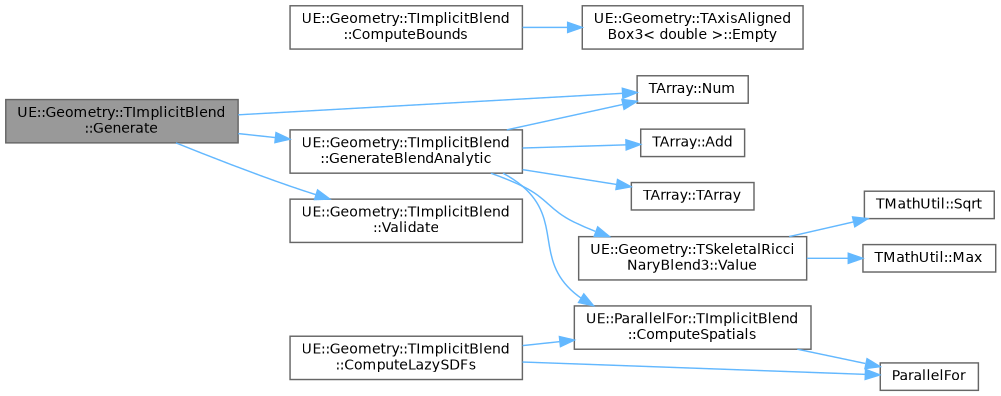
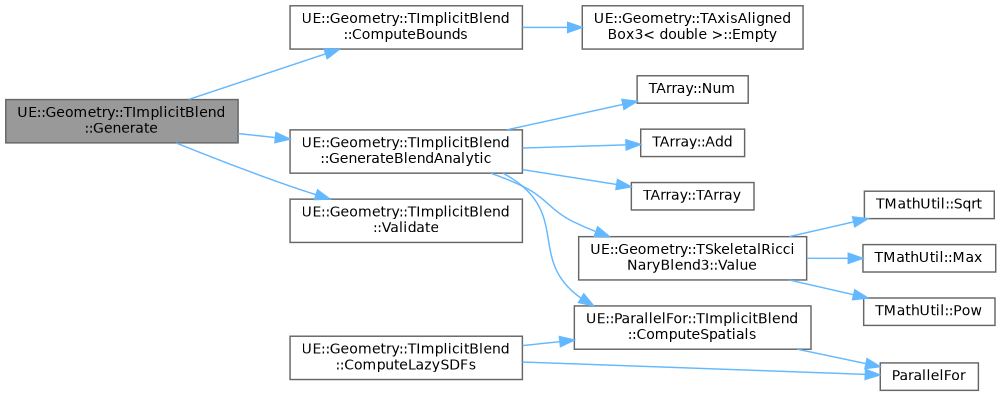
  digraph {
    rankdir=LR
    node [color=grey40 fillcolor=white fontname=Helvetica fontsize=10 shape=box style=filled]
    edge [color=steelblue1 fontname=Helvetica fontsize=10 labelfontname=Helvetica labelfontsize=10 style=solid]
    n1 [color=gray40 fillcolor=grey60 fontcolor=black height=0.2 label="UE::Geometry::TImplicitBlend\l::Generate" width=0.4]
    n2 [height=0.2 label="UE::Geometry::TImplicitBlend\l::ComputeBounds" width=0.4]
    n3 [height=0.2 label="UE::Geometry::TImplicitBlend\l::GenerateBlendAnalytic" width=0.4]
    n4 [height=0.2 label="UE::Geometry::TImplicitBlend\l::Validate" width=0.4]
    n5 [height=0.2 label="UE::Geometry::TAxisAligned\lBox3\< double \>::Empty" width=0.4]
    n6 [height=0.2 label="TArray::Add" width=0.4]
    n7 [height=0.2 label="UE::ParallelFor::TImplicitBlend\l::ComputeSpatials" width=0.4]
    n8 [height=0.2 label="TArray::TArray" width=0.4]
    n9 [height=0.2 label="TArray::Num" width=0.4]
    n10 [height=0.2 label="UE::Geometry::TSkeletalRicci\lNaryBlend3::Value" width=0.4]
    n11 [height=0.2 label="UE::Geometry::TImplicitBlend\l::ComputeLazySDFs" width=0.4]
    n12 [height=0.2 label=ParallelFor width=0.4]
    n13 [height=0.2 label="TMathUtil::Max" width=0.4]
+   n14 [height=0.2 label="TMathUtil::Pow" width=0.4]
    n15 [height=0.2 label="TMathUtil::Sqrt" width=0.4]
-   n1 -> n9
+   n1 -> n2
    n1 -> n3
    n1 -> n4
    n2 -> n5
    n3 -> n6
    n3 -> n7
    n3 -> n8
    n3 -> n9
    n3 -> n10
    n7 -> n12
    n10 -> n13
+   n10 -> n14
    n10 -> n15
    n11 -> n7
    n11 -> n12
  }
